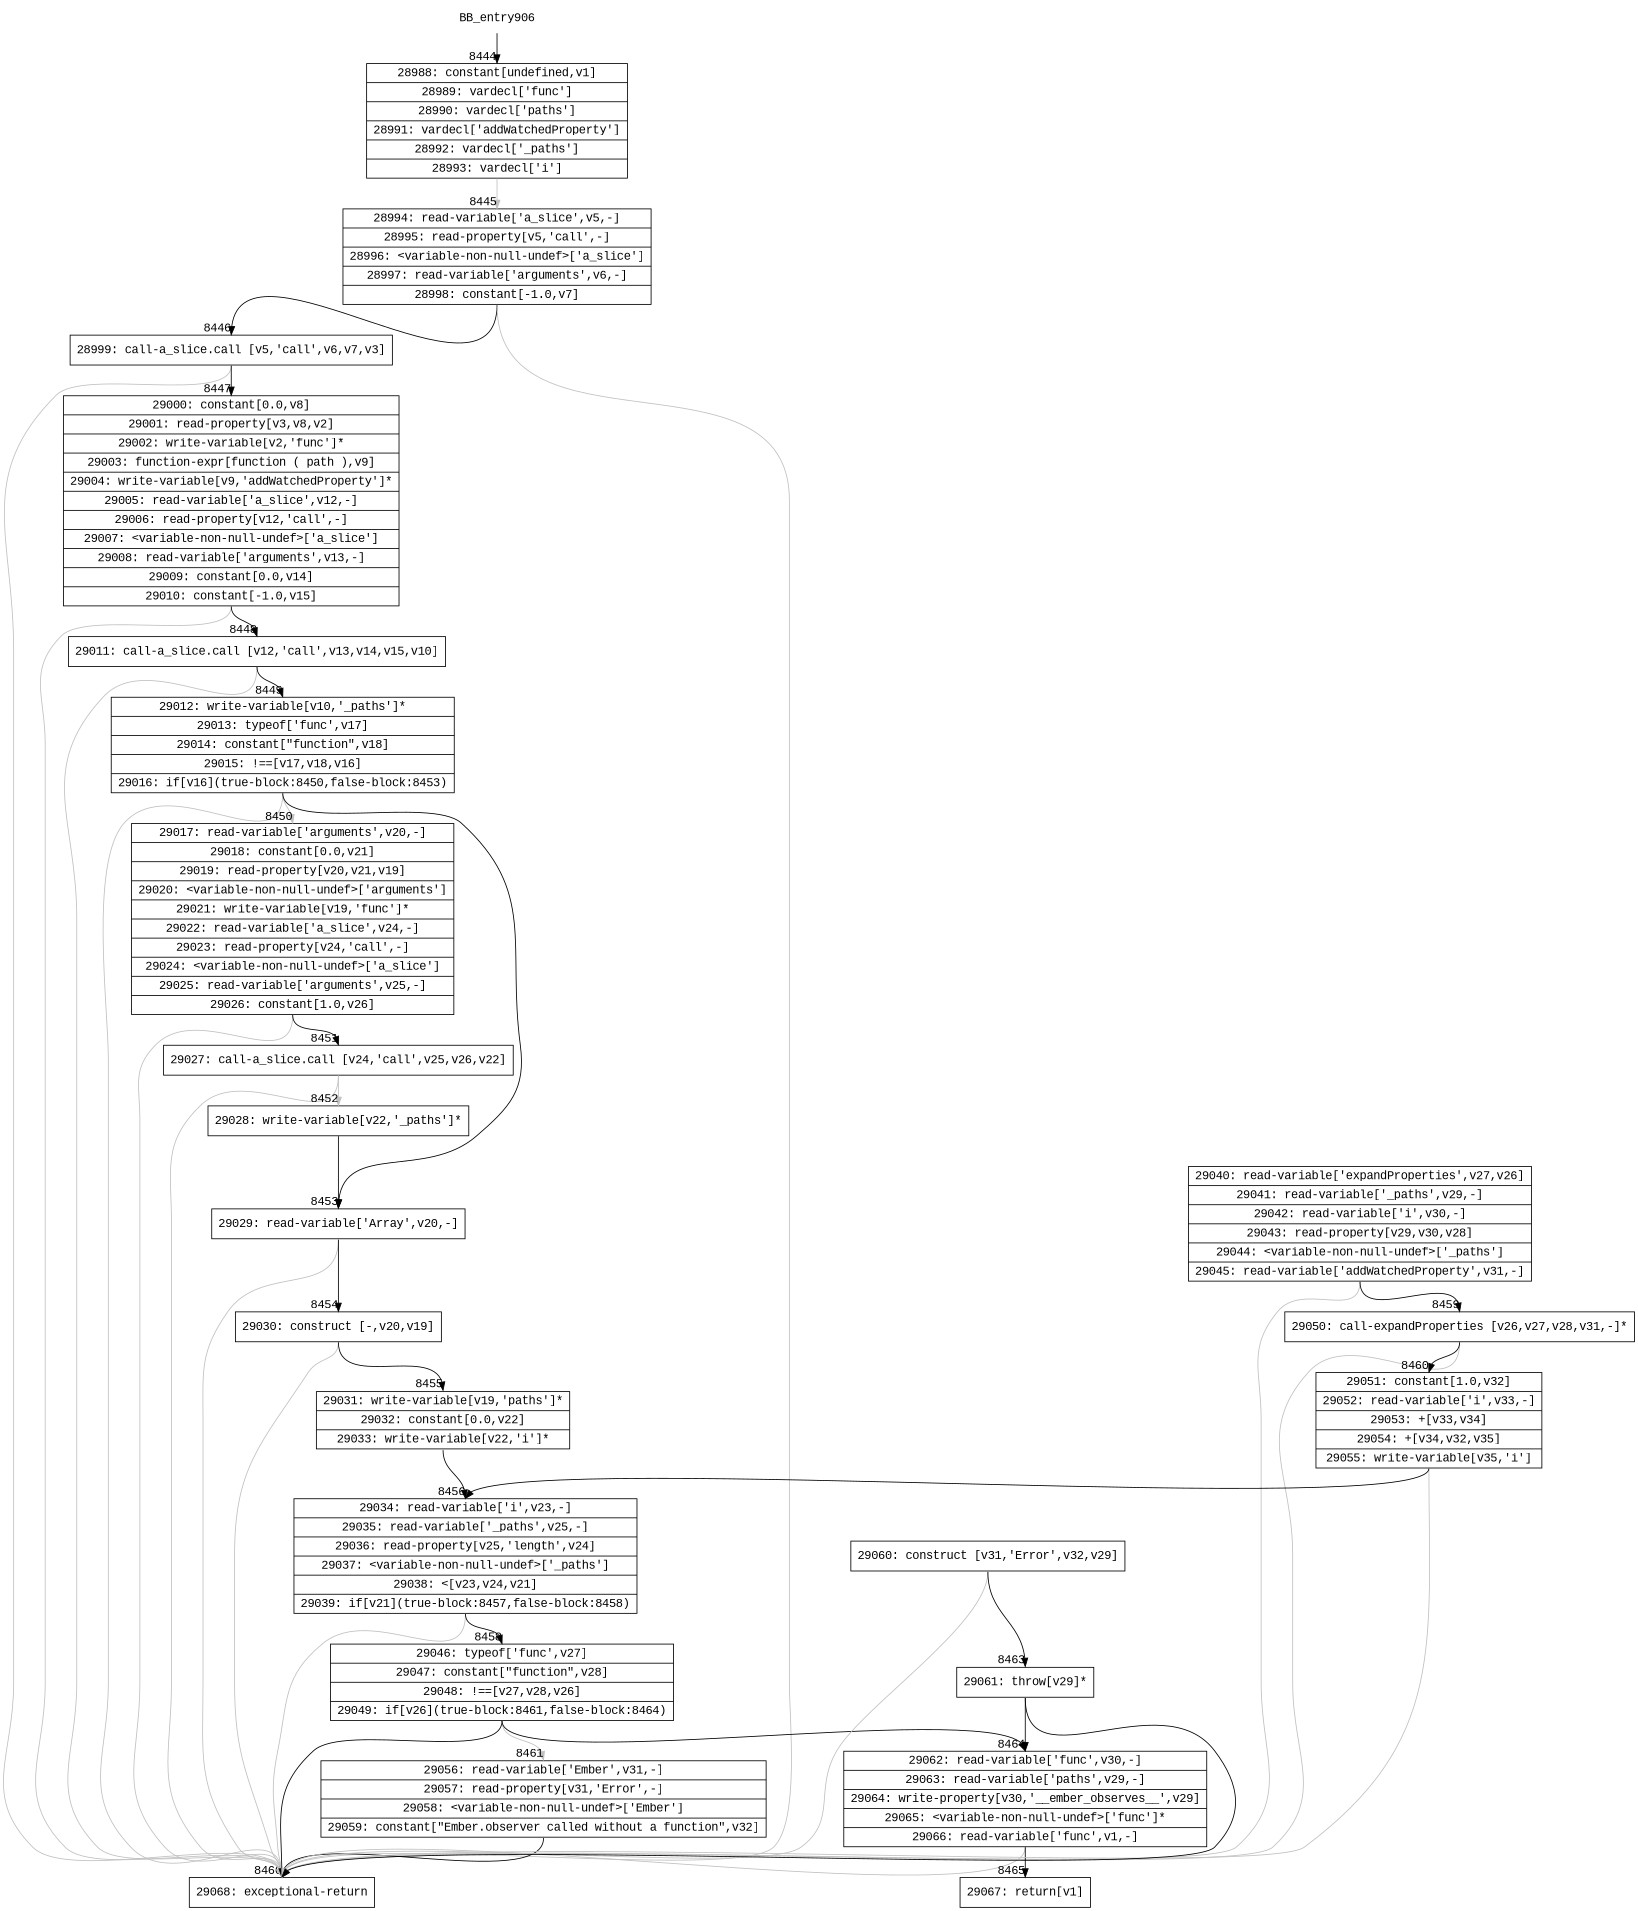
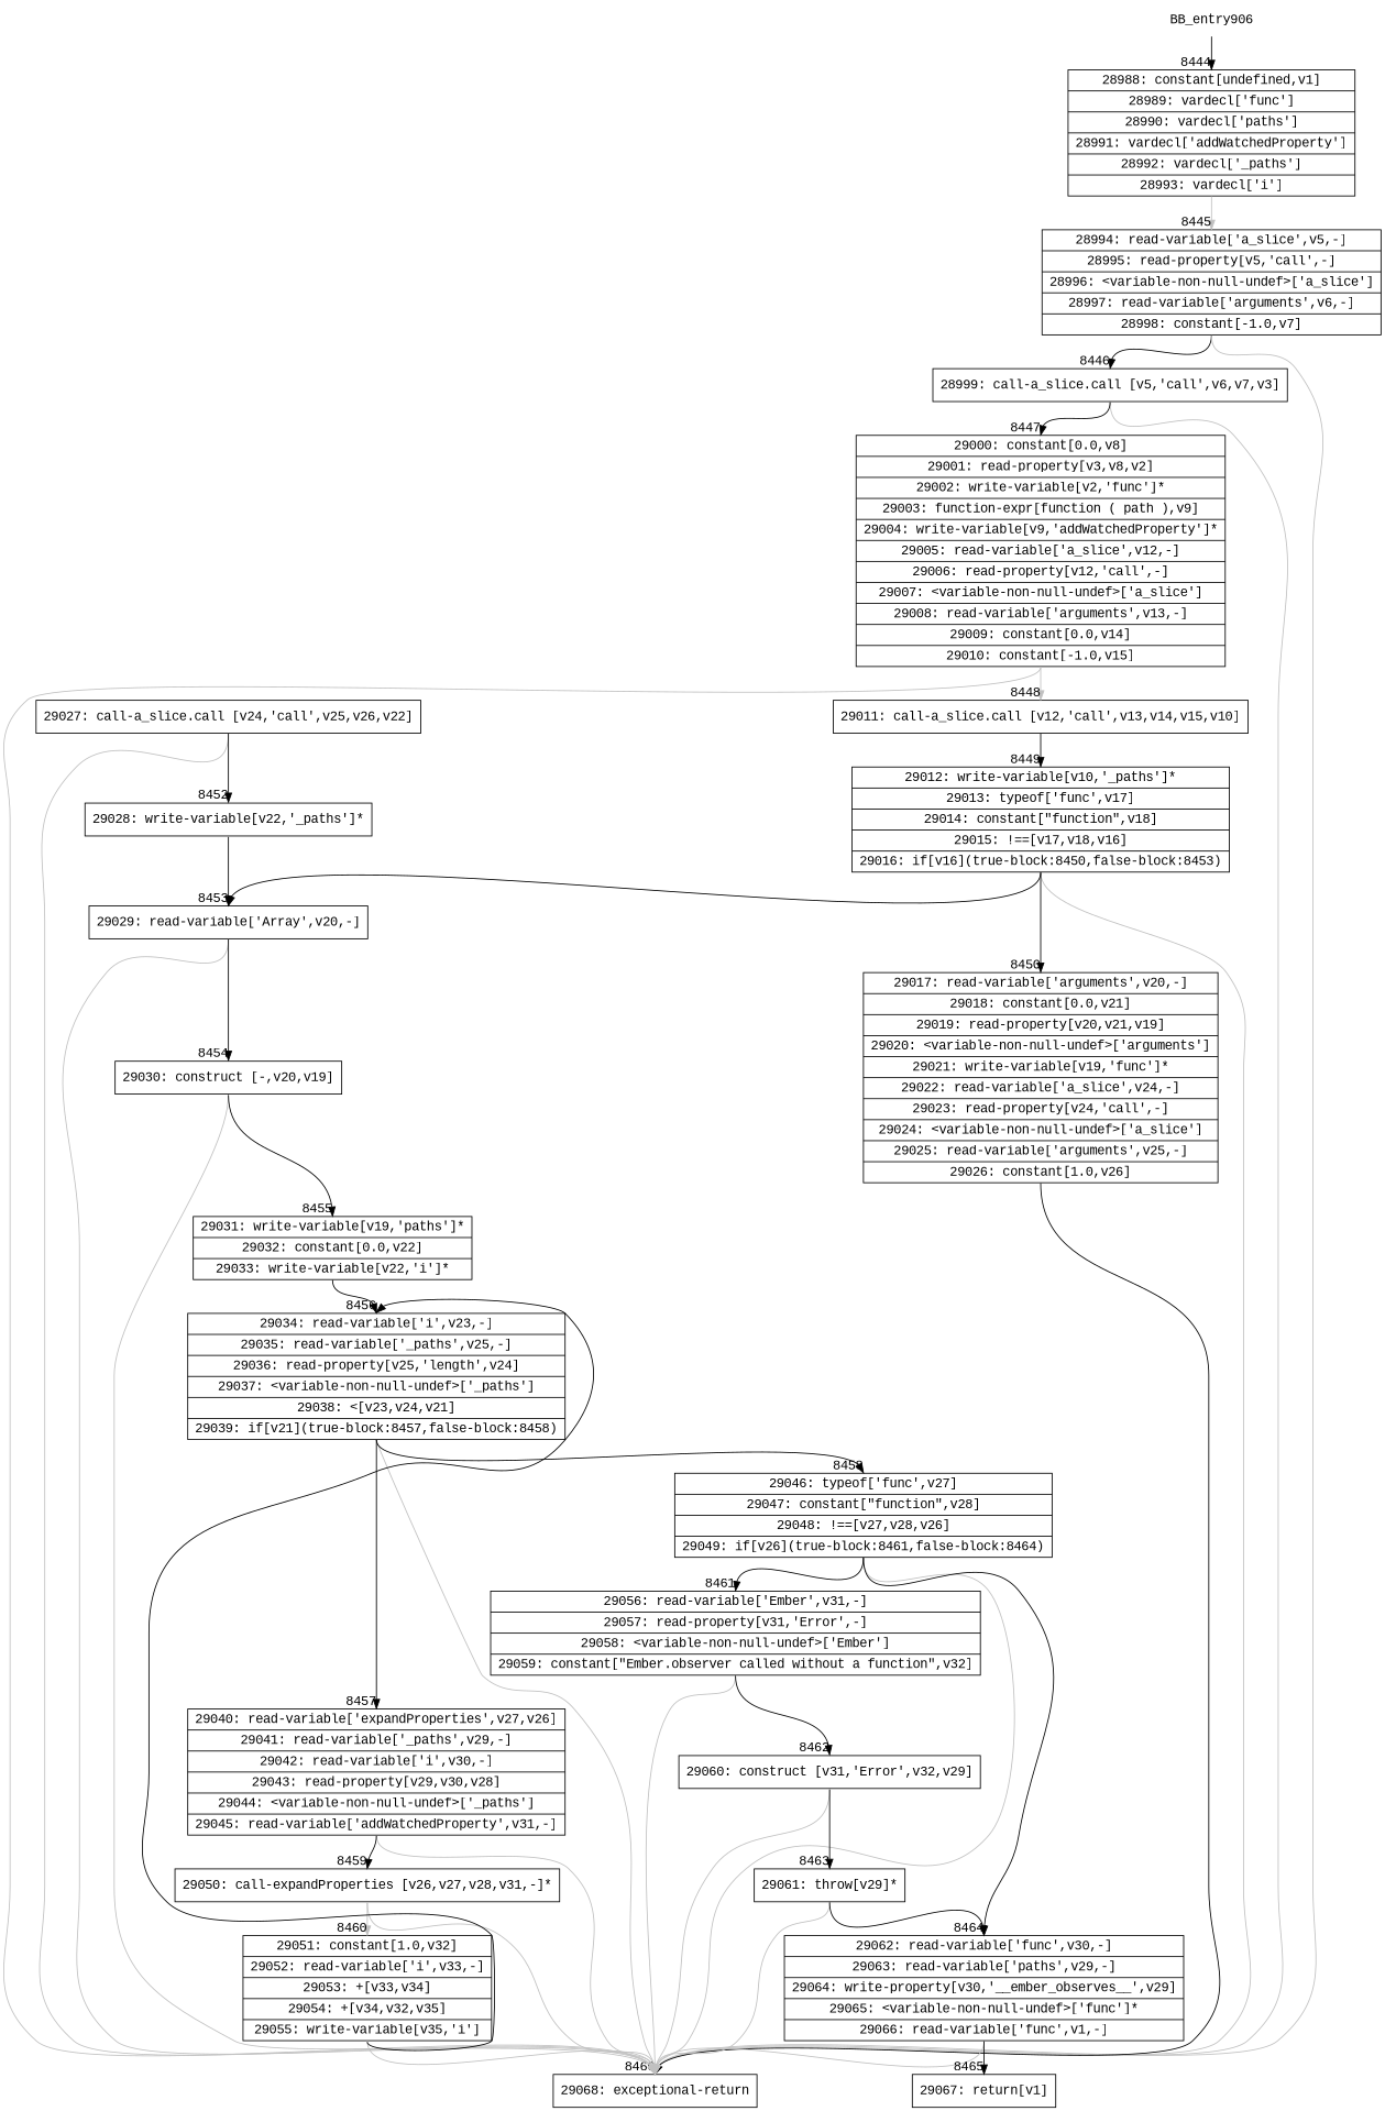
  digraph {
    fontname="Liberation Mono"
    rankdir=TD
    node [fontname="Liberation Mono" shape=record]
    edge [fontname="Liberation Mono" headport=n tailport=s]
    n1 [label=BB_entry906 shape=none]
    n2 [label="{28988: constant[undefined,v1]|28989: vardecl['func']|28990: vardecl['paths']|28991: vardecl['addWatchedProperty']|28992: vardecl['_paths']|28993: vardecl['i']}"]
    n3 [label="{28994: read-variable['a_slice',v5,-]|28995: read-property[v5,'call',-]|28996: \<variable-non-null-undef\>['a_slice']|28997: read-variable['arguments',v6,-]|28998: constant[-1.0,v7]}"]
    n4 [label="{28999: call-a_slice.call [v5,'call',v6,v7,v3]}"]
    n5 [label="{29068: exceptional-return}"]
    n6 [label="{29000: constant[0.0,v8]|29001: read-property[v3,v8,v2]|29002: write-variable[v2,'func']*|29003: function-expr[function ( path ),v9]|29004: write-variable[v9,'addWatchedProperty']*|29005: read-variable['a_slice',v12,-]|29006: read-property[v12,'call',-]|29007: \<variable-non-null-undef\>['a_slice']|29008: read-variable['arguments',v13,-]|29009: constant[0.0,v14]|29010: constant[-1.0,v15]}"]
    n7 [label="{29011: call-a_slice.call [v12,'call',v13,v14,v15,v10]}"]
    n8 [label="{29012: write-variable[v10,'_paths']*|29013: typeof['func',v17]|29014: constant[\"function\",v18]|29015: !==[v17,v18,v16]|29016: if[v16](true-block:8450,false-block:8453)}"]
    n9 [label="{29017: read-variable['arguments',v20,-]|29018: constant[0.0,v21]|29019: read-property[v20,v21,v19]|29020: \<variable-non-null-undef\>['arguments']|29021: write-variable[v19,'func']*|29022: read-variable['a_slice',v24,-]|29023: read-property[v24,'call',-]|29024: \<variable-non-null-undef\>['a_slice']|29025: read-variable['arguments',v25,-]|29026: constant[1.0,v26]}"]
    n10 [label="{29029: read-variable['Array',v20,-]}"]
    n11 [label="{29027: call-a_slice.call [v24,'call',v25,v26,v22]}"]
    n12 [label="{29030: construct [-,v20,v19]}"]
    n13 [label="{29028: write-variable[v22,'_paths']*}"]
    n14 [label="{29031: write-variable[v19,'paths']*|29032: constant[0.0,v22]|29033: write-variable[v22,'i']*}"]
    n15 [label="{29034: read-variable['i',v23,-]|29035: read-variable['_paths',v25,-]|29036: read-property[v25,'length',v24]|29037: \<variable-non-null-undef\>['_paths']|29038: \<[v23,v24,v21]|29039: if[v21](true-block:8457,false-block:8458)}"]
    n16 [label="{29040: read-variable['expandProperties',v27,v26]|29041: read-variable['_paths',v29,-]|29042: read-variable['i',v30,-]|29043: read-property[v29,v30,v28]|29044: \<variable-non-null-undef\>['_paths']|29045: read-variable['addWatchedProperty',v31,-]}"]
    n17 [label="{29046: typeof['func',v27]|29047: constant[\"function\",v28]|29048: !==[v27,v28,v26]|29049: if[v26](true-block:8461,false-block:8464)}"]
    n18 [label="{29050: call-expandProperties [v26,v27,v28,v31,-]*}"]
    n19 [label="{29056: read-variable['Ember',v31,-]|29057: read-property[v31,'Error',-]|29058: \<variable-non-null-undef\>['Ember']|29059: constant[\"Ember.observer called without a function\",v32]}"]
    n20 [label="{29062: read-variable['func',v30,-]|29063: read-variable['paths',v29,-]|29064: write-property[v30,'__ember_observes__',v29]|29065: \<variable-non-null-undef\>['func']*|29066: read-variable['func',v1,-]}"]
    n21 [label="{29051: constant[1.0,v32]|29052: read-variable['i',v33,-]|29053: +[v33,v34]|29054: +[v34,v32,v35]|29055: write-variable[v35,'i']}"]
    n22 [label="{29060: construct [v31,'Error',v32,v29]}"]
    n23 [label="{29067: return[v1]}"]
    n24 [label="{29061: throw[v29]*}"]
    n1 -> n2 [headlabel="    8444"]
    n2 -> n3 [color=gray headlabel="      8445"]
    n3 -> n4 [headlabel="      8446"]
    n3 -> n5 [color=gray headlabel="      8466"]
    n4 -> n5 [color=gray]
    n4 -> n6 [headlabel="      8447"]
    n6 -> n5 [color=gray]
-   n6 -> n7 [headlabel="      8448"]
-   n7 -> n5 [color=gray]
+   n6 -> n7 [headlabel="      8448" color=gray]
    n7 -> n8 [headlabel="      8449"]
    n8 -> n5 [color=gray]
-   n8 -> n9 [headlabel="      8450" color=gray]
+   n8 -> n9 [headlabel="      8450"]
    n8 -> n10 [headlabel="      8453"]
-   n9 -> n5 [color=gray]
-   n9 -> n11 [headlabel="      8451"]
+   n9 -> n5 [color=black]
    n10 -> n5 [color=gray]
    n10 -> n12 [headlabel="      8454"]
    n11 -> n5 [color=gray]
-   n11 -> n13 [headlabel="      8452" color=gray]
+   n11 -> n13 [headlabel="      8452"]
    n12 -> n5 [color=gray]
    n12 -> n14 [headlabel="      8455"]
    n13 -> n10
    n14 -> n15 [headlabel="      8456"]
    n15 -> n5 [color=gray]
+   n15 -> n16 [headlabel="      8457"]
    n15 -> n17 [headlabel="      8458"]
    n16 -> n5 [color=gray]
    n16 -> n18 [headlabel="      8459"]
-   n17 -> n5 [color=black]
-   n17 -> n19 [headlabel="      8461" color=gray]
+   n17 -> n5 [color=gray]
+   n17 -> n19 [headlabel="      8461"]
    n17 -> n20 [headlabel="      8464"]
    n18 -> n5 [color=gray]
-   n18 -> n21 [headlabel="      8460"]
-   n19 -> n5 [color=black]
+   n18 -> n21 [headlabel="      8460" color=gray]
+   n19 -> n5 [color=gray]
+   n19 -> n22 [headlabel="      8462"]
    n20 -> n5 [color=gray]
    n20 -> n23 [headlabel="      8465"]
    n21 -> n5 [color=gray]
    n21 -> n15
    n22 -> n5 [color=gray]
    n22 -> n24 [headlabel="      8463"]
-   n24 -> n5 [color=black]
+   n24 -> n5 [color=gray]
    n24 -> n20
  }
